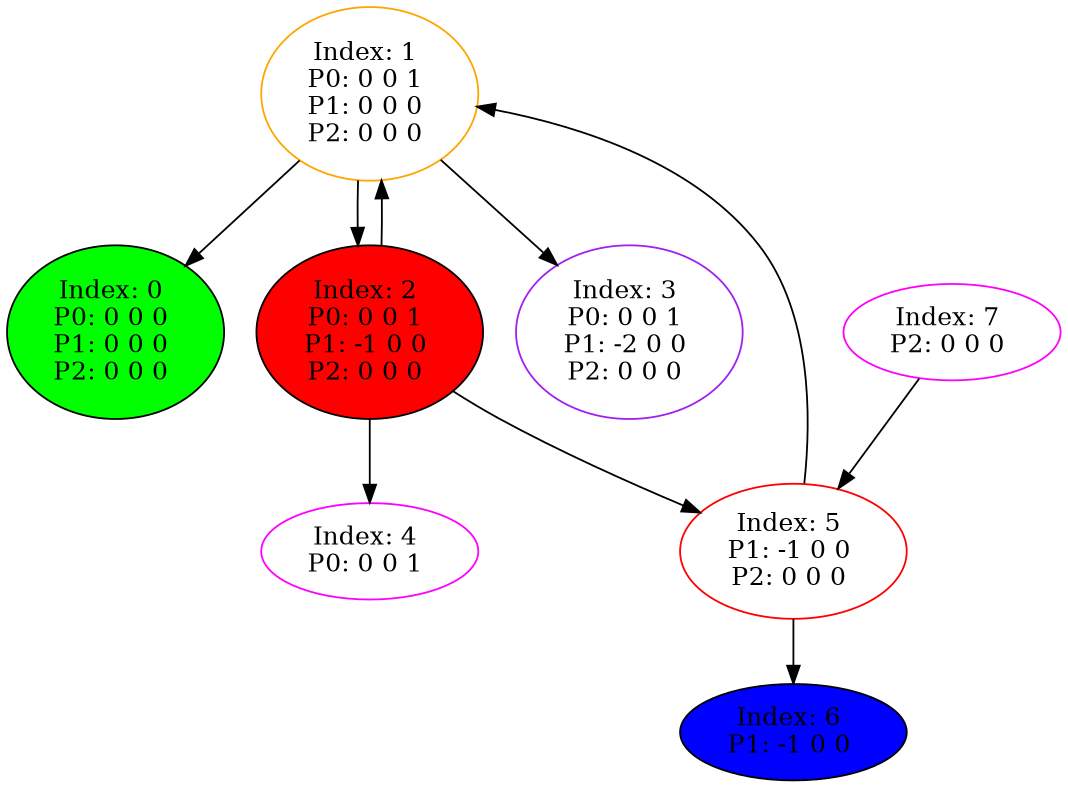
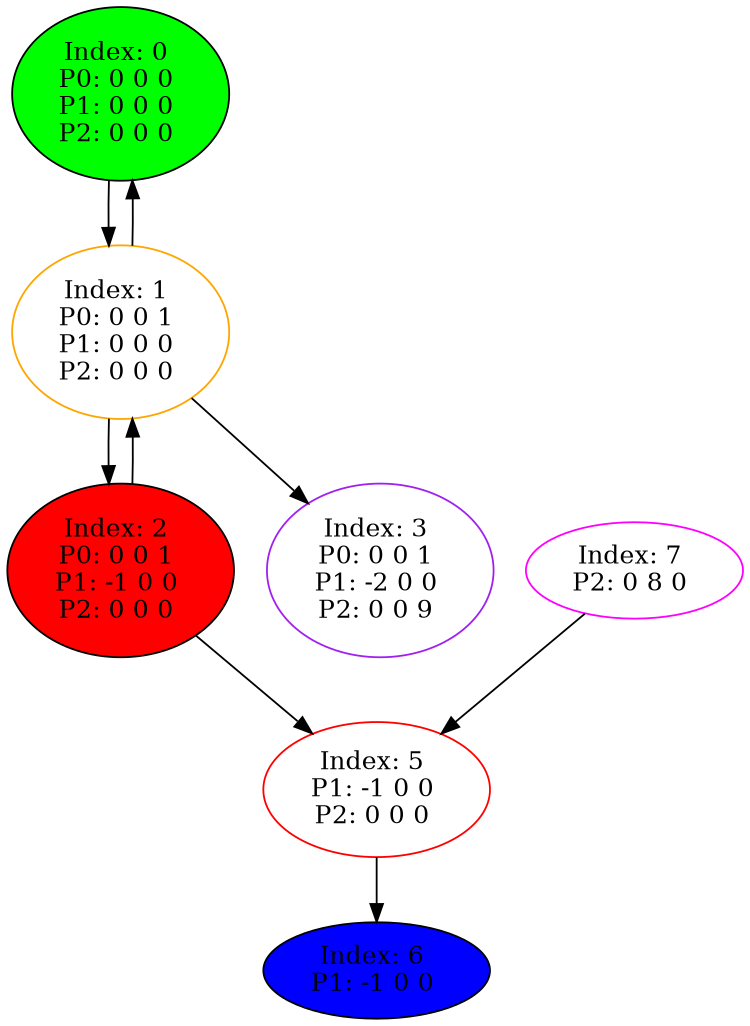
  digraph {
    color=black
    n1 [fillcolor=green label="Index: 0 \nP0: 0 0 0 \nP1: 0 0 0 \nP2: 0 0 0 \n" style=filled]
    n2 [color=orange label="Index: 1 \nP0: 0 0 1 \nP1: 0 0 0 \nP2: 0 0 0 \n"]
    n3 [fillcolor=red label="Index: 2 \nP0: 0 0 1 \nP1: -1 0 0 \nP2: 0 0 0 \n" style=filled]
-   n4 [color=purple label="Index: 3 \nP0: 0 0 1 \nP1: -2 0 0 \nP2: 0 0 0 \n"]
-   n5 [color=fuchsia label="Index: 4 \nP0: 0 0 1 \n"]
+   n4 [color=purple label="Index: 3 \nP0: 0 0 1 \nP1: -2 0 0 \nP2: 0 0 9 \n"]
    n6 [color=red label="Index: 5 \nP1: -1 0 0 \nP2: 0 0 0 \n"]
    n7 [fillcolor=blue label="Index: 6 \nP1: -1 0 0 \n" style=filled]
-   n8 [color=fuchsia label="Index: 7 \nP2: 0 0 0 \n"]
-   n6 -> n2
+   n8 [color=fuchsia label="Index: 7 \nP2: 0 8 0 \n"]
+   n1 -> n2
    n2 -> n1
    n2 -> n3
    n2 -> n4
    n3 -> n2
-   n3 -> n5
    n3 -> n6
    n6 -> n7
    n8 -> n6
  }
